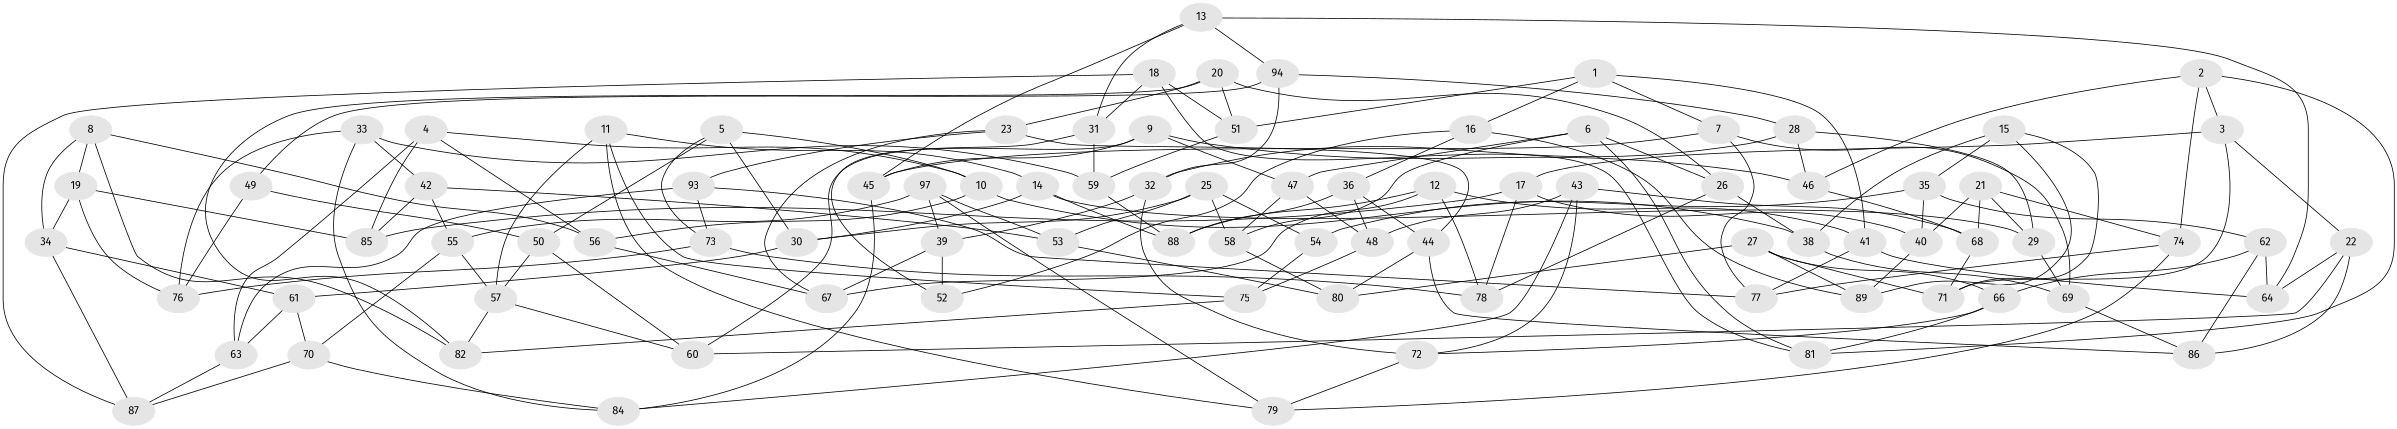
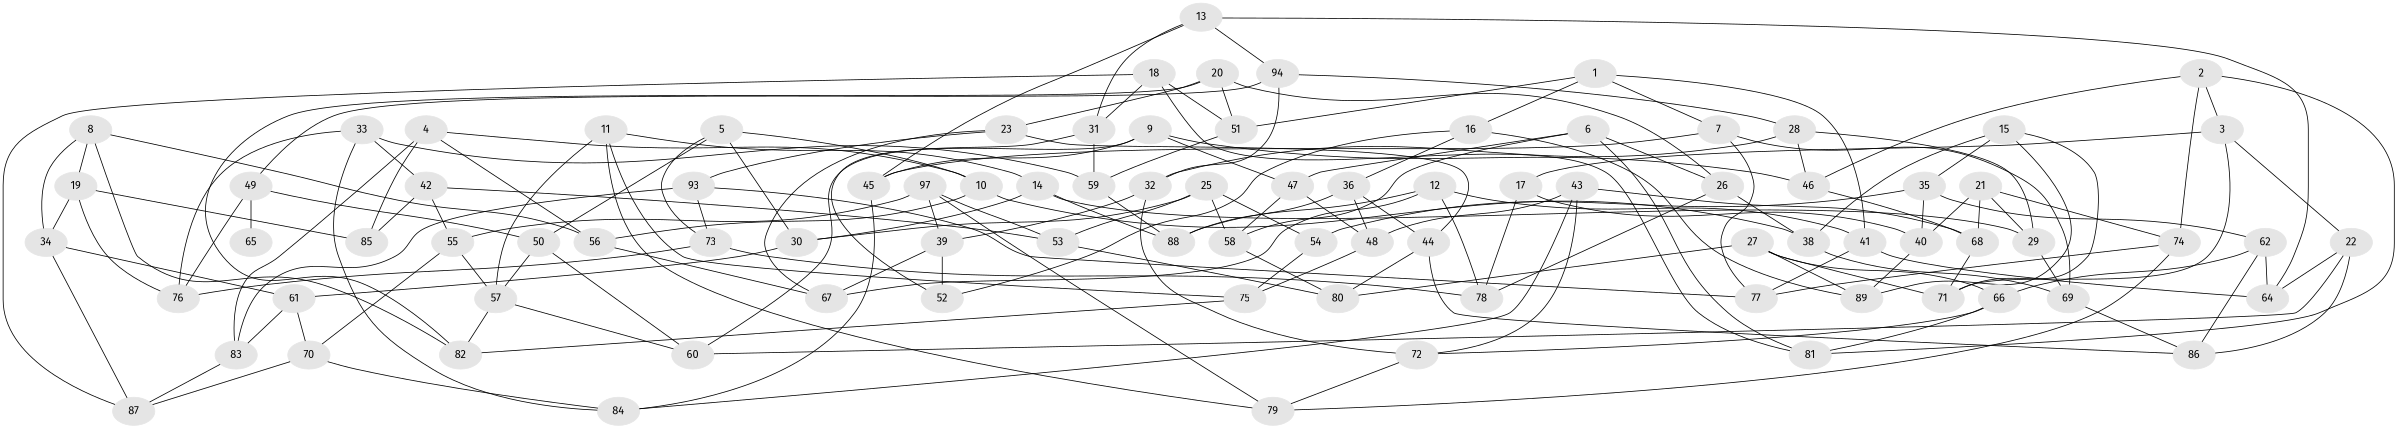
  graph {
    fontname="Fira Sans"
    node [color=gray90 fontname="Fira Sans" style=filled]
    edge [fontname="Fira Sans"]
    1
    7
    16
    41
    51
    45
    69
    77
    89
    36
    52
    64
    59
    2
    3
    46
    74
    81
    17
    22
    71
    68
    79
    85
    78
    40
    60
    86
    4
    10
    56
-   83 [label=63]
+   83
    38
    67
    87
    5
    30
    50
    73
    61
    57
    76
    6
    26
    47
    58
    48
    80
    84
    8
    19
    34
    82
    9
    11
    14
    75
    88
    29
    12
    13
    n62 [label=94]
    31
    28
    32
    49
    15
    35
    54
    62
    44
    18
    20
    23
    n75 [label=93]
    21
    39
    72
+   65
    25
    53
    27
    66
    70
    33
    42
    55
    n88 [label=97]
    43
    1 -- 7
    1 -- 16
    1 -- 41
    1 -- 51
    7 -- 45
    7 -- 69
    7 -- 77
    16 -- 89
    16 -- 36
    16 -- 52
    41 -- 77
    41 -- 64
    51 -- 59
    45 -- 84
    69 -- 86
    36 -- 48
    36 -- 88
    36 -- 44
    59 -- 88
    2 -- 3
    2 -- 46
    2 -- 74
    2 -- 81
    3 -- 17
    3 -- 22
    3 -- 71
    46 -- 68
    74 -- 77
    74 -- 79
-   17 -- 85
    17 -- 78
    17 -- 40
    22 -- 64
    22 -- 60
    22 -- 86
    68 -- 71
    40 -- 89
    4 -- 85
    4 -- 10
    4 -- 56
    4 -- 83
    10 -- 56
    10 -- 38
    56 -- 67
    83 -- 87
    38 -- 69
    5 -- 10
    5 -- 30
    5 -- 50
    5 -- 73
    30 -- 61
    50 -- 60
    50 -- 57
    73 -- 78
    73 -- 76
    61 -- 83
    61 -- 70
    57 -- 60
    57 -- 82
    6 -- 81
    6 -- 26
    6 -- 47
    6 -- 58
    26 -- 78
    26 -- 38
    47 -- 58
    47 -- 48
    58 -- 80
    48 -- 75
    8 -- 56
    8 -- 19
    8 -- 34
    8 -- 82
    19 -- 85
    19 -- 76
    19 -- 34
    34 -- 87
    34 -- 61
    9 -- 45
    9 -- 46
    9 -- 60
    9 -- 47
    11 -- 79
    11 -- 57
    11 -- 14
    11 -- 75
    14 -- 30
    14 -- 88
    14 -- 29
    75 -- 82
    29 -- 69
    12 -- 41
    12 -- 78
    12 -- 67
    12 -- 88
    13 -- 45
    13 -- 64
    13 -- n62
    13 -- 31
    n62 -- 28
    n62 -- 32
    n62 -- 49
    31 -- 52
    31 -- 59
    28 -- 46
    28 -- 29
    28 -- 32
    32 -- 39
    32 -- 72
    49 -- 50
    49 -- 76
+   49 -- 65
    15 -- 89
    15 -- 71
    15 -- 38
    15 -- 35
    35 -- 40
    35 -- 54
    35 -- 62
    54 -- 75
    62 -- 64
    62 -- 86
    62 -- 66
    44 -- 86
    44 -- 80
    18 -- 51
    18 -- 81
    18 -- 87
    18 -- 31
    20 -- 51
    20 -- 26
    20 -- 82
    20 -- 23
    23 -- 67
    23 -- 44
    23 -- n75
    n75 -- 77
    n75 -- 83
    n75 -- 73
    21 -- 74
    21 -- 68
    21 -- 40
    21 -- 29
    39 -- 52
    39 -- 67
    72 -- 79
    25 -- 30
    25 -- 58
    25 -- 54
    25 -- 53
    53 -- 80
    27 -- 89
    27 -- 71
    27 -- 80
    27 -- 66
    66 -- 81
    66 -- 72
    70 -- 87
    70 -- 84
    33 -- 59
    33 -- 76
    33 -- 84
    33 -- 42
    42 -- 85
    42 -- 53
    42 -- 55
    55 -- 57
    55 -- 70
    n88 -- 79
    n88 -- 39
    n88 -- 53
    n88 -- 55
    43 -- 68
    43 -- 48
    43 -- 84
    43 -- 72
  }
